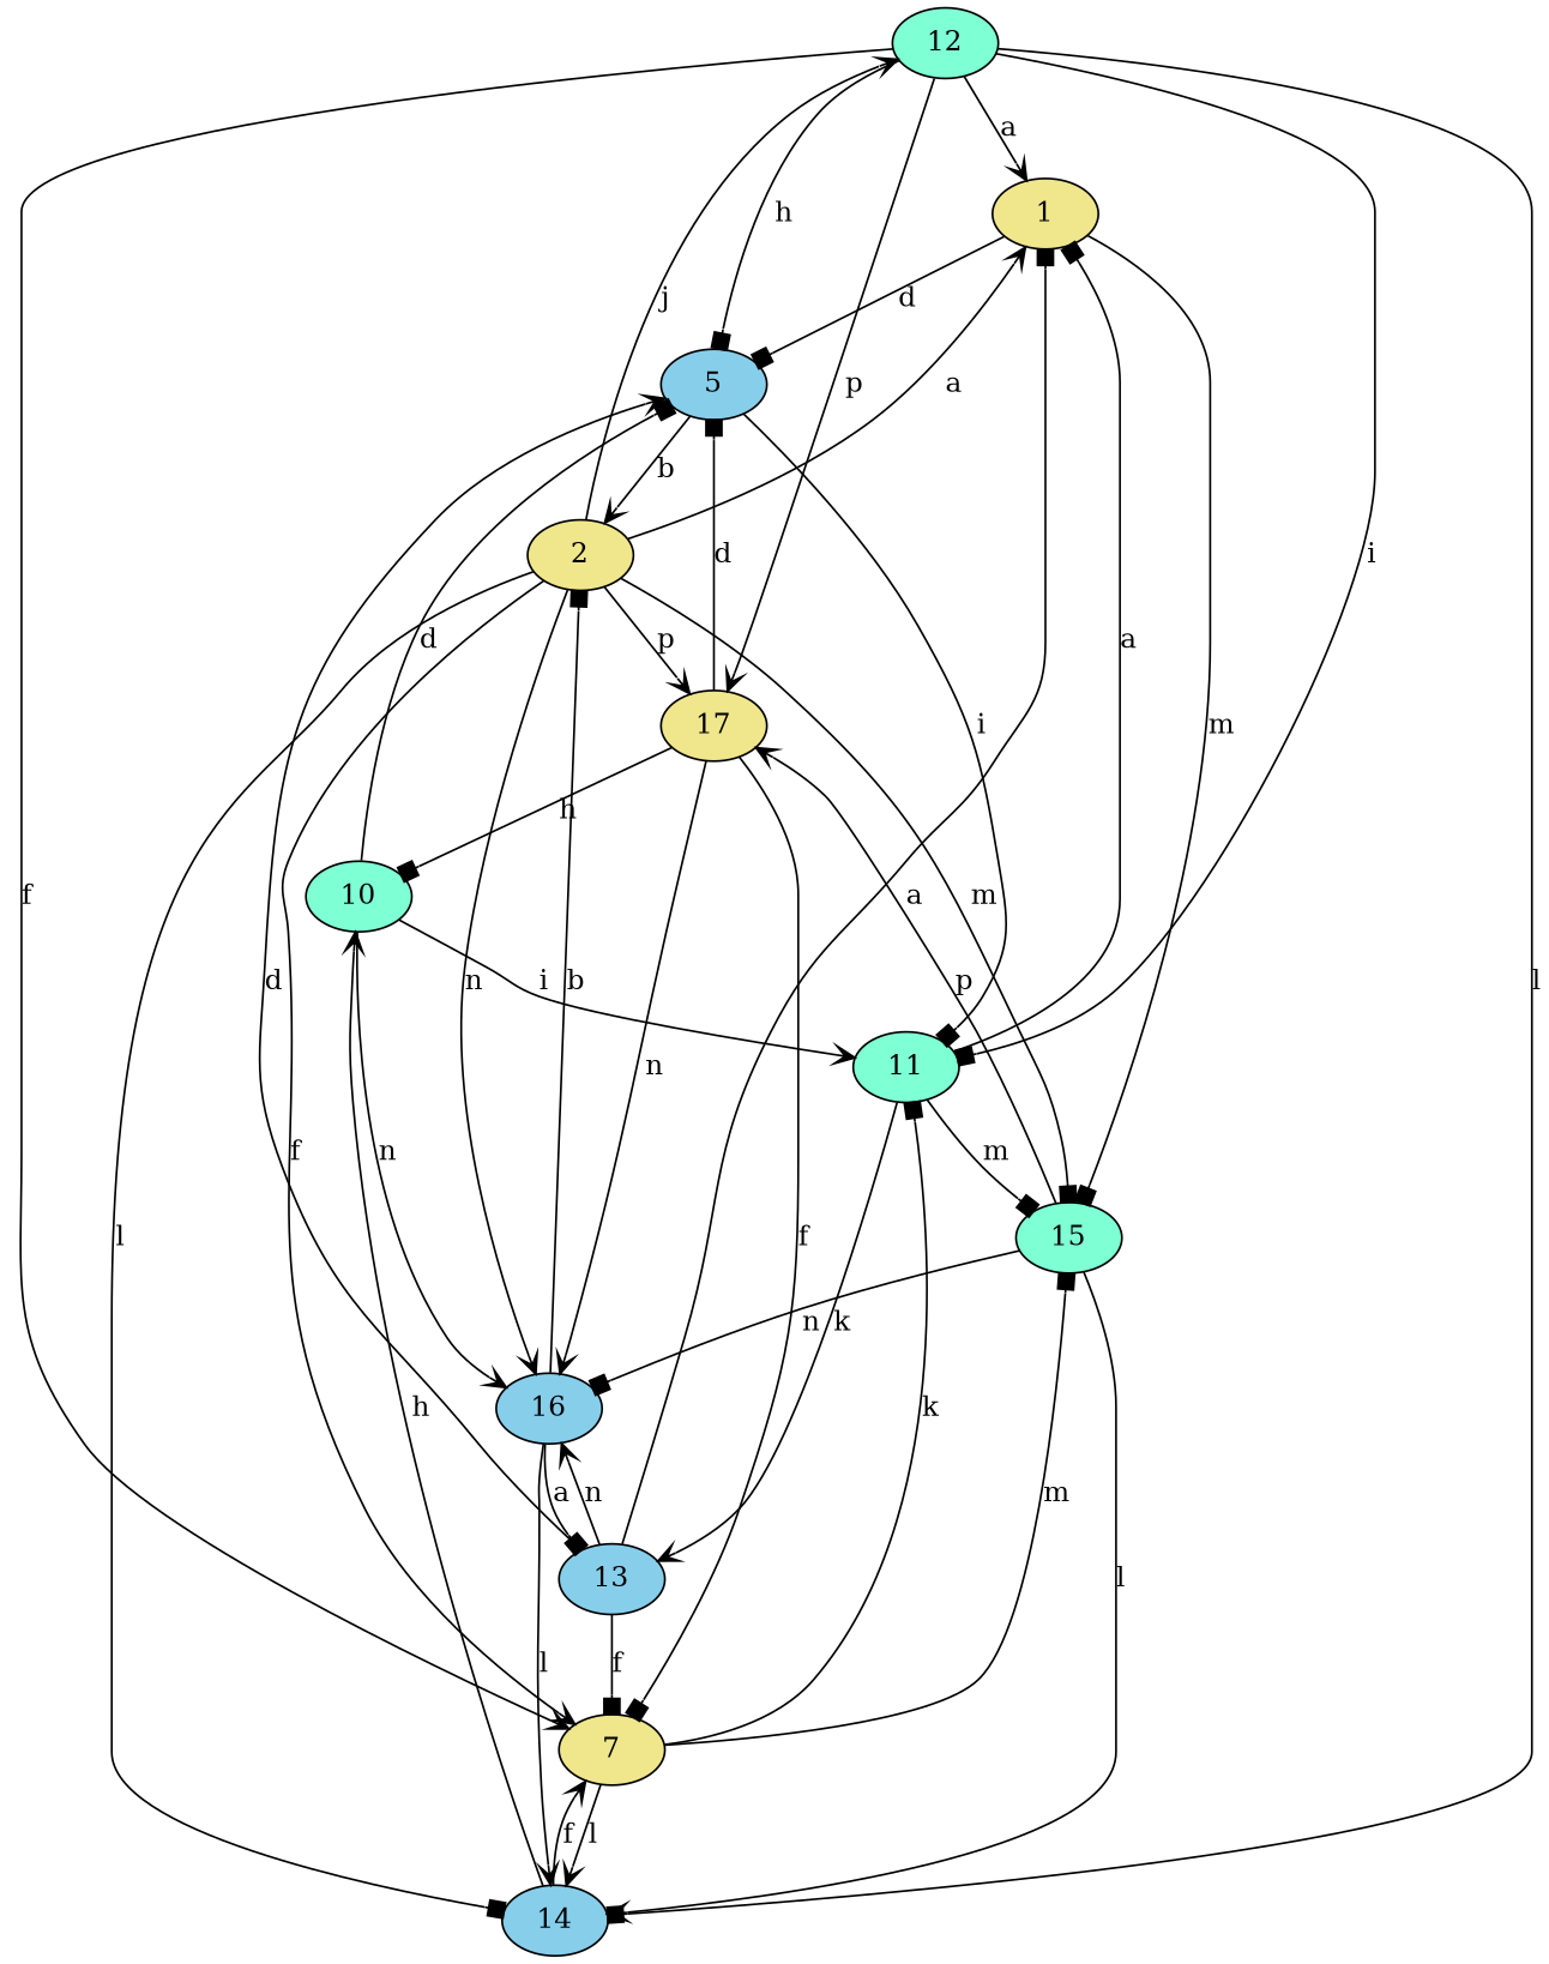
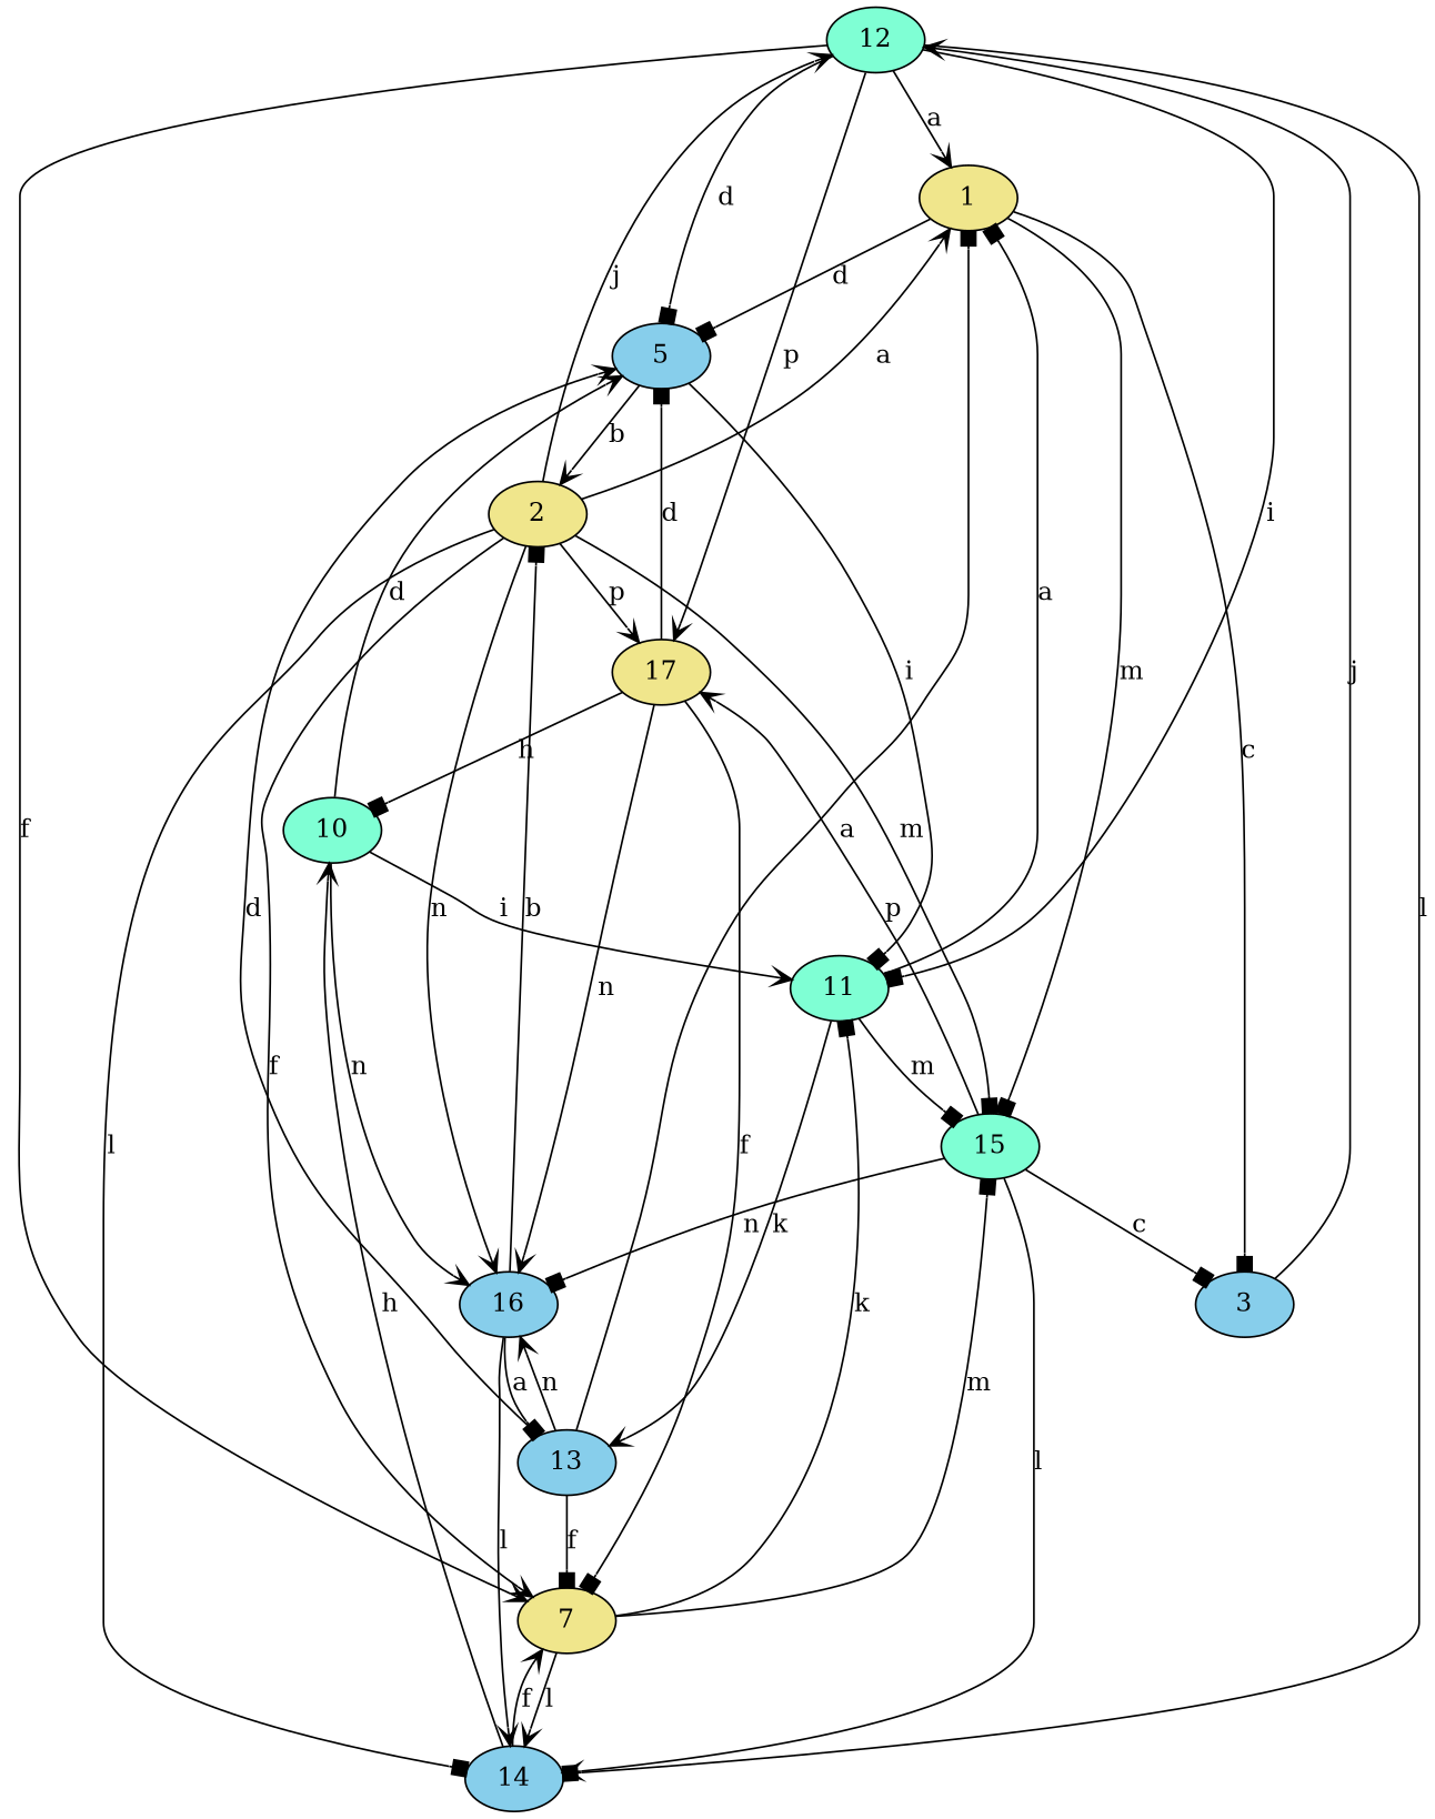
  strict digraph {
    node [fillcolor=skyblue style=filled]
    edge [arrowhead=vee]
    12 [fillcolor=aquamarine]
+   3
    1 [fillcolor=khaki]
    13
    5
    7 [fillcolor=khaki]
    16
    15 [fillcolor=aquamarine]
    2 [fillcolor=khaki]
    11 [fillcolor=aquamarine]
    14
    17 [fillcolor=khaki]
    10 [fillcolor=aquamarine]
    12 -> 1 [label=a]
-   12 -> 5 [arrowhead=box label=h]
+   12 -> 5 [arrowhead=box label=d]
    12 -> 7 [label=f]
    12 -> 11 [arrowhead=box label=i]
    12 -> 14 [arrowhead=box label=l]
    12 -> 17 [label=p]
+   3 -> 12 [label=j]
+   1 -> 3 [arrowhead=box label=c]
    1 -> 5 [arrowhead=box label=d]
    1 -> 15 [arrowhead=box label=m]
    13 -> 1 [arrowhead=box label=a]
    13 -> 5 [label=d]
    13 -> 7 [arrowhead=box label=f]
    13 -> 16 [label=n]
    5 -> 2 [label=b]
    5 -> 11 [arrowhead=box label=i]
    7 -> 15 [arrowhead=box label=m]
    7 -> 11 [arrowhead=box label=k]
    7 -> 14 [label=l]
    16 -> 13 [arrowhead=box label=a]
    16 -> 2 [arrowhead=box label=b]
    16 -> 14 [label=l]
+   15 -> 3 [arrowhead=box label=c]
    15 -> 16 [arrowhead=box label=n]
    15 -> 14 [label=l]
    15 -> 17 [label=p]
    2 -> 12 [label=j]
    2 -> 1 [label=a]
    2 -> 7 [label=f]
    2 -> 16 [label=n]
    2 -> 15 [arrowhead=box label=m]
    2 -> 14 [arrowhead=box label=l]
    2 -> 17 [label=p]
    11 -> 1 [arrowhead=box label=a]
    11 -> 13 [label=k]
    11 -> 15 [arrowhead=box label=m]
    14 -> 7 [label=f]
    14 -> 10 [label=h]
    17 -> 5 [arrowhead=box label=d]
    17 -> 7 [arrowhead=box label=f]
    17 -> 16 [label=n]
    17 -> 10 [arrowhead=box label=h]
-   10 -> 5 [arrowhead=box label=d]
+   10 -> 5 [label=d]
    10 -> 16 [label=n]
    10 -> 11 [label=i]
  }
